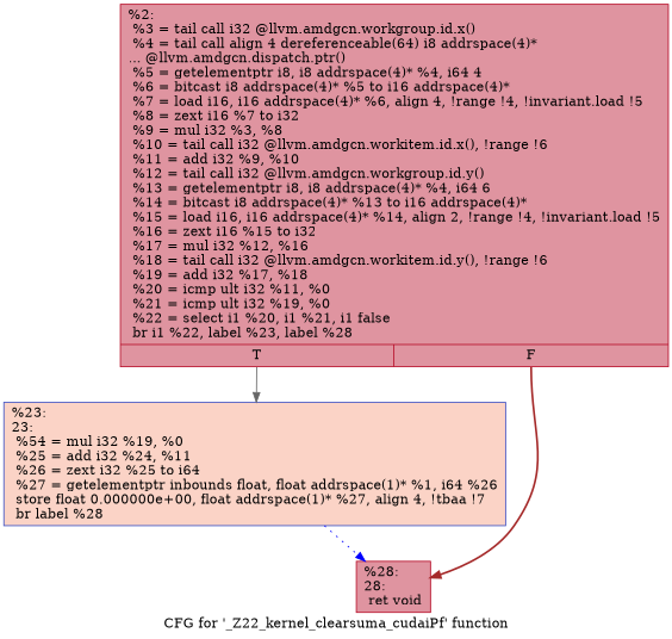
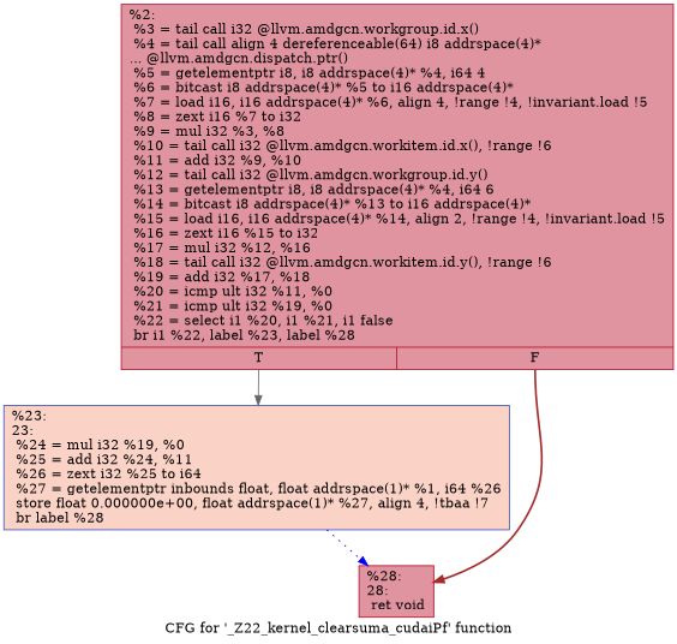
  digraph {
    label="CFG for '_Z22_kernel_clearsuma_cudaiPf' function"
    node [color="#b70d28ff" fillcolor="#b70d2870" shape=record style=filled]
    n1 [label="{%2:\l  %3 = tail call i32 @llvm.amdgcn.workgroup.id.x()\l  %4 = tail call align 4 dereferenceable(64) i8 addrspace(4)*\l... @llvm.amdgcn.dispatch.ptr()\l  %5 = getelementptr i8, i8 addrspace(4)* %4, i64 4\l  %6 = bitcast i8 addrspace(4)* %5 to i16 addrspace(4)*\l  %7 = load i16, i16 addrspace(4)* %6, align 4, !range !4, !invariant.load !5\l  %8 = zext i16 %7 to i32\l  %9 = mul i32 %3, %8\l  %10 = tail call i32 @llvm.amdgcn.workitem.id.x(), !range !6\l  %11 = add i32 %9, %10\l  %12 = tail call i32 @llvm.amdgcn.workgroup.id.y()\l  %13 = getelementptr i8, i8 addrspace(4)* %4, i64 6\l  %14 = bitcast i8 addrspace(4)* %13 to i16 addrspace(4)*\l  %15 = load i16, i16 addrspace(4)* %14, align 2, !range !4, !invariant.load !5\l  %16 = zext i16 %15 to i32\l  %17 = mul i32 %12, %16\l  %18 = tail call i32 @llvm.amdgcn.workitem.id.y(), !range !6\l  %19 = add i32 %17, %18\l  %20 = icmp ult i32 %11, %0\l  %21 = icmp ult i32 %19, %0\l  %22 = select i1 %20, i1 %21, i1 false\l  br i1 %22, label %23, label %28\l|{<s0>T|<s1>F}}"]
-   n2 [color="#3d50c3ff" fillcolor="#f59c7d70" label="{%23:\l23:                                               \l  %54 = mul i32 %19, %0\l  %25 = add i32 %24, %11\l  %26 = zext i32 %25 to i64\l  %27 = getelementptr inbounds float, float addrspace(1)* %1, i64 %26\l  store float 0.000000e+00, float addrspace(1)* %27, align 4, !tbaa !7\l  br label %28\l}"]
+   n2 [color="#3d50c3ff" fillcolor="#f59c7d70" label="{%23:\l23:                                               \l  %24 = mul i32 %19, %0\l  %25 = add i32 %24, %11\l  %26 = zext i32 %25 to i64\l  %27 = getelementptr inbounds float, float addrspace(1)* %1, i64 %26\l  store float 0.000000e+00, float addrspace(1)* %27, align 4, !tbaa !7\l  br label %28\l}"]
    n3 [label="{%28:\l28:                                               \l  ret void\l}"]
    n1 -> n2 [tailport=s0 color=gray40 style=solid]
    n1 -> n3 [tailport=s1 color=brown style=bold]
    n2 -> n3 [color=blue style=dotted]
  }
